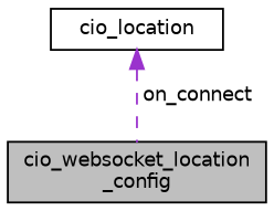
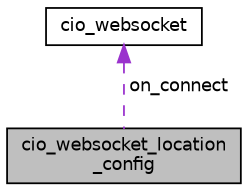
  digraph {
    node [color=black fontname=Helvetica fontsize=10 shape=record style=filled]
    n1 [fillcolor=grey75 fontcolor=black height=0.2 label="cio_websocket_location\l_config" width=0.4]
-   n2 [fillcolor=white height=0.2 label=cio_location width=0.4]
+   n2 [fillcolor=white height=0.2 label=cio_websocket width=0.4]
    n2 -> n1 [color=darkorchid3 dir=back fontname=Helvetica fontsize=10 label=" on_connect" labelfontname=Helvetica labelfontsize=10 style=dashed]
  }
